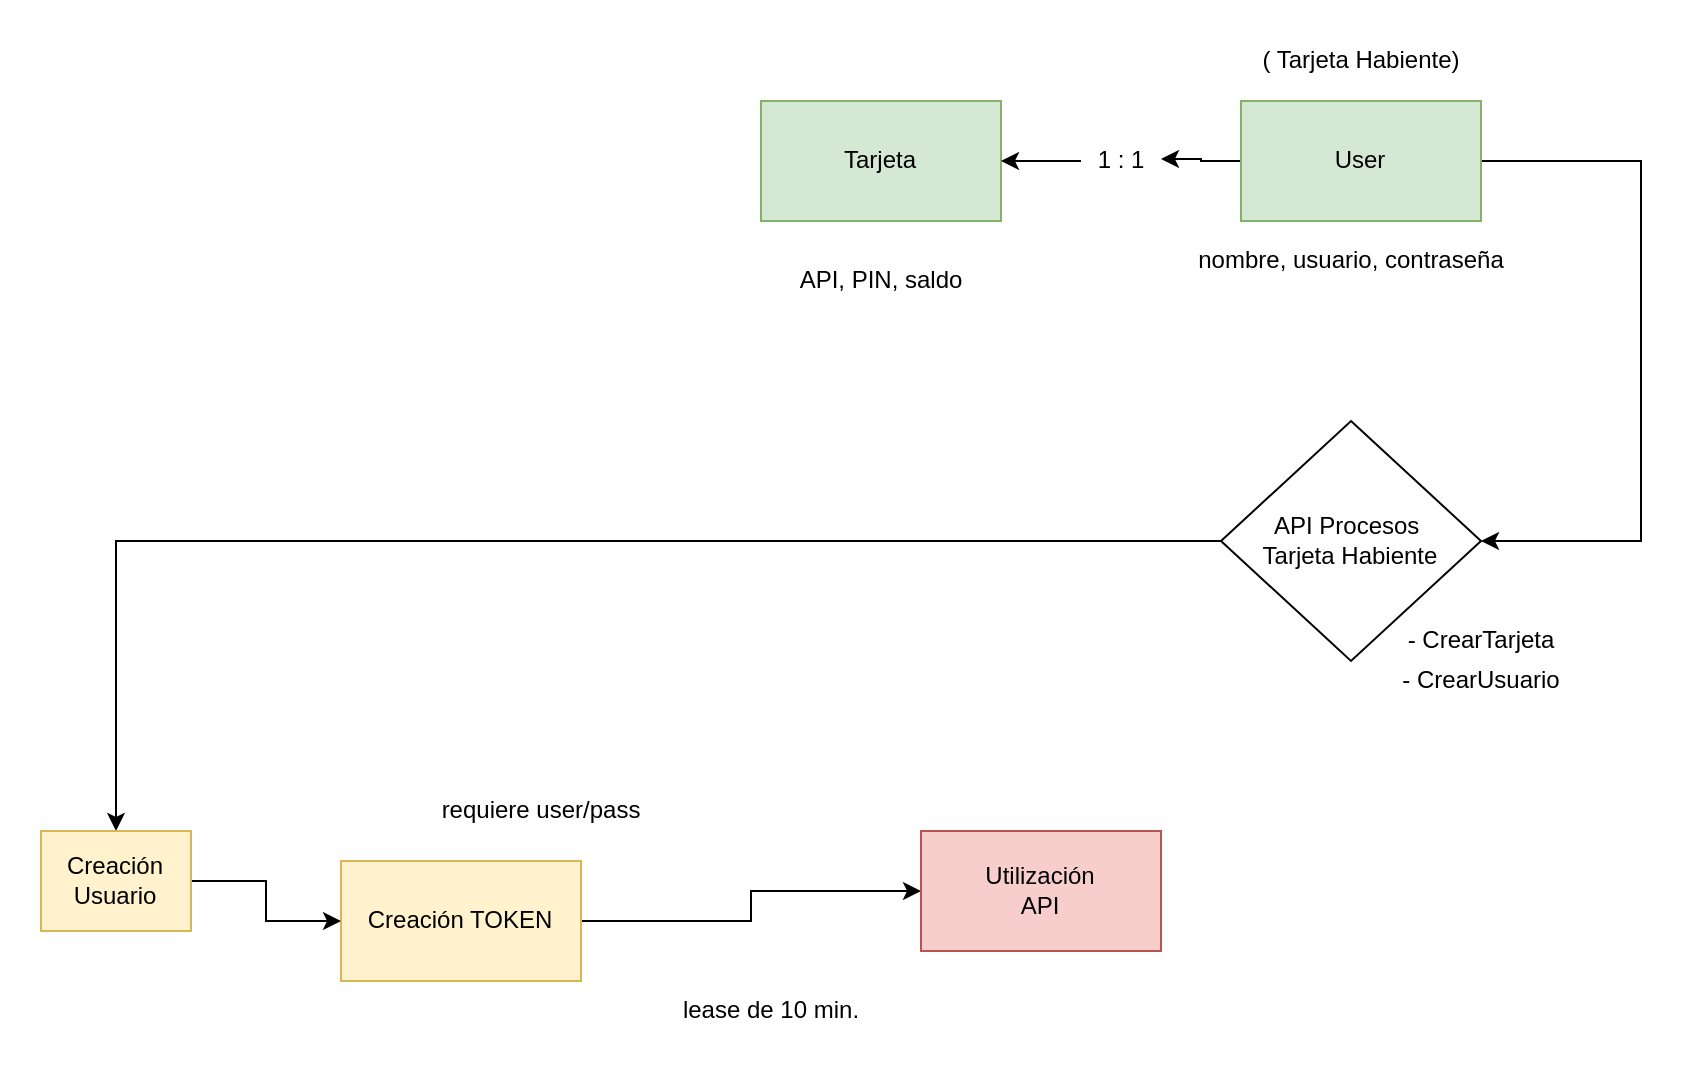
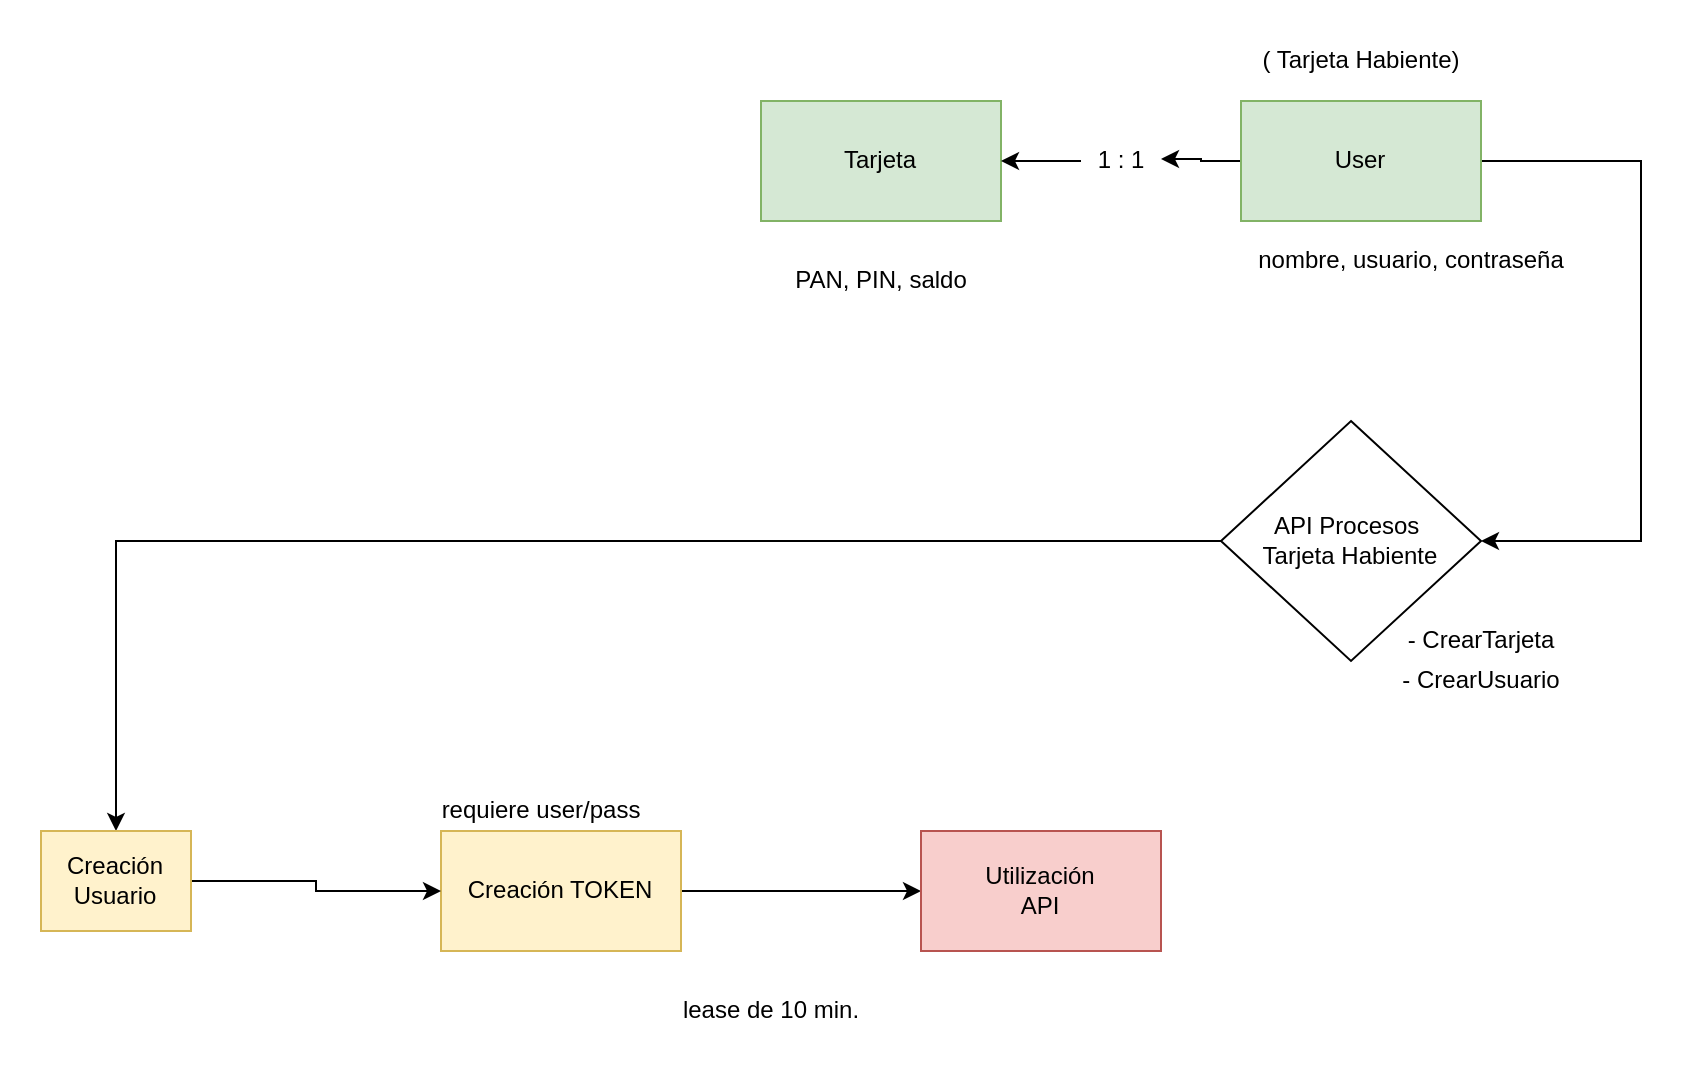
  <mxCell id="0" />
  <mxCell id="1" parent="0" />
  <mxCell id="2" value="Tarjeta" style="rounded=0;whiteSpace=wrap;html=1;fillColor=#d5e8d4;strokeColor=#82b366;" parent="1" vertex="1"><mxGeometry x="380" y="50" width="120" height="60" as="geometry" /></mxCell>
  <mxCell id="3" style="edgeStyle=orthogonalEdgeStyle;rounded=0;orthogonalLoop=1;jettySize=auto;html=1;exitX=0;exitY=0.5;exitDx=0;exitDy=0;entryX=1;entryY=0.45;entryDx=0;entryDy=0;entryPerimeter=0;" parent="1" source="5" target="10" edge="1"><mxGeometry relative="1" as="geometry" /></mxCell>
  <mxCell id="4" style="edgeStyle=orthogonalEdgeStyle;rounded=0;orthogonalLoop=1;jettySize=auto;html=1;exitX=1;exitY=0.5;exitDx=0;exitDy=0;entryX=1;entryY=0.5;entryDx=0;entryDy=0;" parent="1" source="5" target="12" edge="1"><mxGeometry relative="1" as="geometry"><Array as="points"><mxPoint x="820" y="80" /><mxPoint x="820" y="270" /></Array></mxGeometry></mxCell>
  <mxCell id="5" value="User" style="rounded=0;whiteSpace=wrap;html=1;fillColor=#d5e8d4;strokeColor=#82b366;" parent="1" vertex="1"><mxGeometry x="620" y="50" width="120" height="60" as="geometry" /></mxCell>
  <mxCell id="6" value="( Tarjeta Habiente)" style="text;html=1;align=center;verticalAlign=middle;resizable=0;points=[];autosize=1;strokeColor=none;fillColor=none;" parent="1" vertex="1"><mxGeometry x="620" y="20" width="120" height="20" as="geometry" /></mxCell>
- <mxCell id="7" value="nombre, usuario, contraseña" style="text;html=1;align=center;verticalAlign=middle;resizable=0;points=[];autosize=1;strokeColor=none;fillColor=none;" parent="1" vertex="1"><mxGeometry x="590" y="120" width="170" height="20" as="geometry" /></mxCell>
- <mxCell id="8" value="API, PIN, saldo" style="text;html=1;align=center;verticalAlign=middle;resizable=0;points=[];autosize=1;strokeColor=none;fillColor=none;" parent="1" vertex="1"><mxGeometry x="390" y="130" width="100" height="20" as="geometry" /></mxCell>
+ <mxCell id="7" value="nombre, usuario, contraseña" style="text;html=1;align=center;verticalAlign=middle;resizable=0;points=[];autosize=1;strokeColor=none;fillColor=none;" parent="1" vertex="1"><mxGeometry x="620" y="120" width="170" height="20" as="geometry" /></mxCell>
+ <mxCell id="8" value="PAN, PIN, saldo" style="text;html=1;align=center;verticalAlign=middle;resizable=0;points=[];autosize=1;strokeColor=none;fillColor=none;" parent="1" vertex="1"><mxGeometry x="390" y="130" width="100" height="20" as="geometry" /></mxCell>
  <mxCell id="9" style="edgeStyle=orthogonalEdgeStyle;rounded=0;orthogonalLoop=1;jettySize=auto;html=1;entryX=1;entryY=0.5;entryDx=0;entryDy=0;" parent="1" source="10" target="2" edge="1"><mxGeometry relative="1" as="geometry" /></mxCell>
  <mxCell id="10" value="1 : 1" style="text;html=1;align=center;verticalAlign=middle;resizable=0;points=[];autosize=1;strokeColor=none;fillColor=none;" parent="1" vertex="1"><mxGeometry x="540" y="70" width="40" height="20" as="geometry" /></mxCell>
  <mxCell id="11" style="edgeStyle=orthogonalEdgeStyle;rounded=0;orthogonalLoop=1;jettySize=auto;html=1;exitX=0;exitY=0.5;exitDx=0;exitDy=0;entryX=0.5;entryY=0;entryDx=0;entryDy=0;" parent="1" source="12" target="20" edge="1"><mxGeometry relative="1" as="geometry" /></mxCell>
  <mxCell id="12" value="API Procesos&amp;nbsp;&lt;br&gt;Tarjeta Habiente" style="rhombus;whiteSpace=wrap;html=1;" parent="1" vertex="1"><mxGeometry x="610" y="210" width="130" height="120" as="geometry" /></mxCell>
  <mxCell id="13" style="edgeStyle=orthogonalEdgeStyle;rounded=0;orthogonalLoop=1;jettySize=auto;html=1;exitX=1;exitY=0.5;exitDx=0;exitDy=0;entryX=0;entryY=0.5;entryDx=0;entryDy=0;" parent="1" source="14" target="15" edge="1"><mxGeometry relative="1" as="geometry" /></mxCell>
- <mxCell id="14" value="Creación TOKEN" style="rounded=0;whiteSpace=wrap;html=1;fillColor=#fff2cc;strokeColor=#d6b656;" parent="1" vertex="1"><mxGeometry x="170" y="430" width="120" height="60" as="geometry" /></mxCell>
+ <mxCell id="14" value="Creación TOKEN" style="rounded=0;whiteSpace=wrap;html=1;fillColor=#fff2cc;strokeColor=#d6b656;" parent="1" vertex="1"><mxGeometry x="220" y="415" width="120" height="60" as="geometry" /></mxCell>
  <mxCell id="15" value="Utilización&lt;br&gt;API" style="rounded=0;whiteSpace=wrap;html=1;fillColor=#f8cecc;strokeColor=#b85450;" parent="1" vertex="1"><mxGeometry x="460" y="415" width="120" height="60" as="geometry" /></mxCell>
  <mxCell id="16" value="lease de 10 min." style="text;html=1;align=center;verticalAlign=middle;resizable=0;points=[];autosize=1;strokeColor=none;fillColor=none;" parent="1" vertex="1"><mxGeometry x="330" y="495" width="110" height="20" as="geometry" /></mxCell>
  <mxCell id="17" value="- CrearTarjeta" style="text;html=1;align=center;verticalAlign=middle;resizable=0;points=[];autosize=1;strokeColor=none;fillColor=none;" parent="1" vertex="1"><mxGeometry x="695" y="310" width="90" height="20" as="geometry" /></mxCell>
  <mxCell id="18" value="- CrearUsuario" style="text;html=1;align=center;verticalAlign=middle;resizable=0;points=[];autosize=1;strokeColor=none;fillColor=none;" vertex="1" parent="1"><mxGeometry x="690" y="330" width="100" height="20" as="geometry" /></mxCell>
  <mxCell id="19" style="edgeStyle=orthogonalEdgeStyle;rounded=0;orthogonalLoop=1;jettySize=auto;html=1;exitX=1;exitY=0.5;exitDx=0;exitDy=0;entryX=0;entryY=0.5;entryDx=0;entryDy=0;" edge="1" parent="1" source="20" target="14"><mxGeometry relative="1" as="geometry" /></mxCell>
  <mxCell id="20" value="Creación Usuario" style="rounded=0;whiteSpace=wrap;html=1;fillColor=#fff2cc;strokeColor=#d6b656;" vertex="1" parent="1"><mxGeometry x="20" y="415" width="75" height="50" as="geometry" /></mxCell>
  <mxCell id="21" value="requiere user/pass" style="text;html=1;align=center;verticalAlign=middle;resizable=0;points=[];autosize=1;strokeColor=none;fillColor=none;" vertex="1" parent="1"><mxGeometry x="210" y="395" width="120" height="20" as="geometry" /></mxCell>
